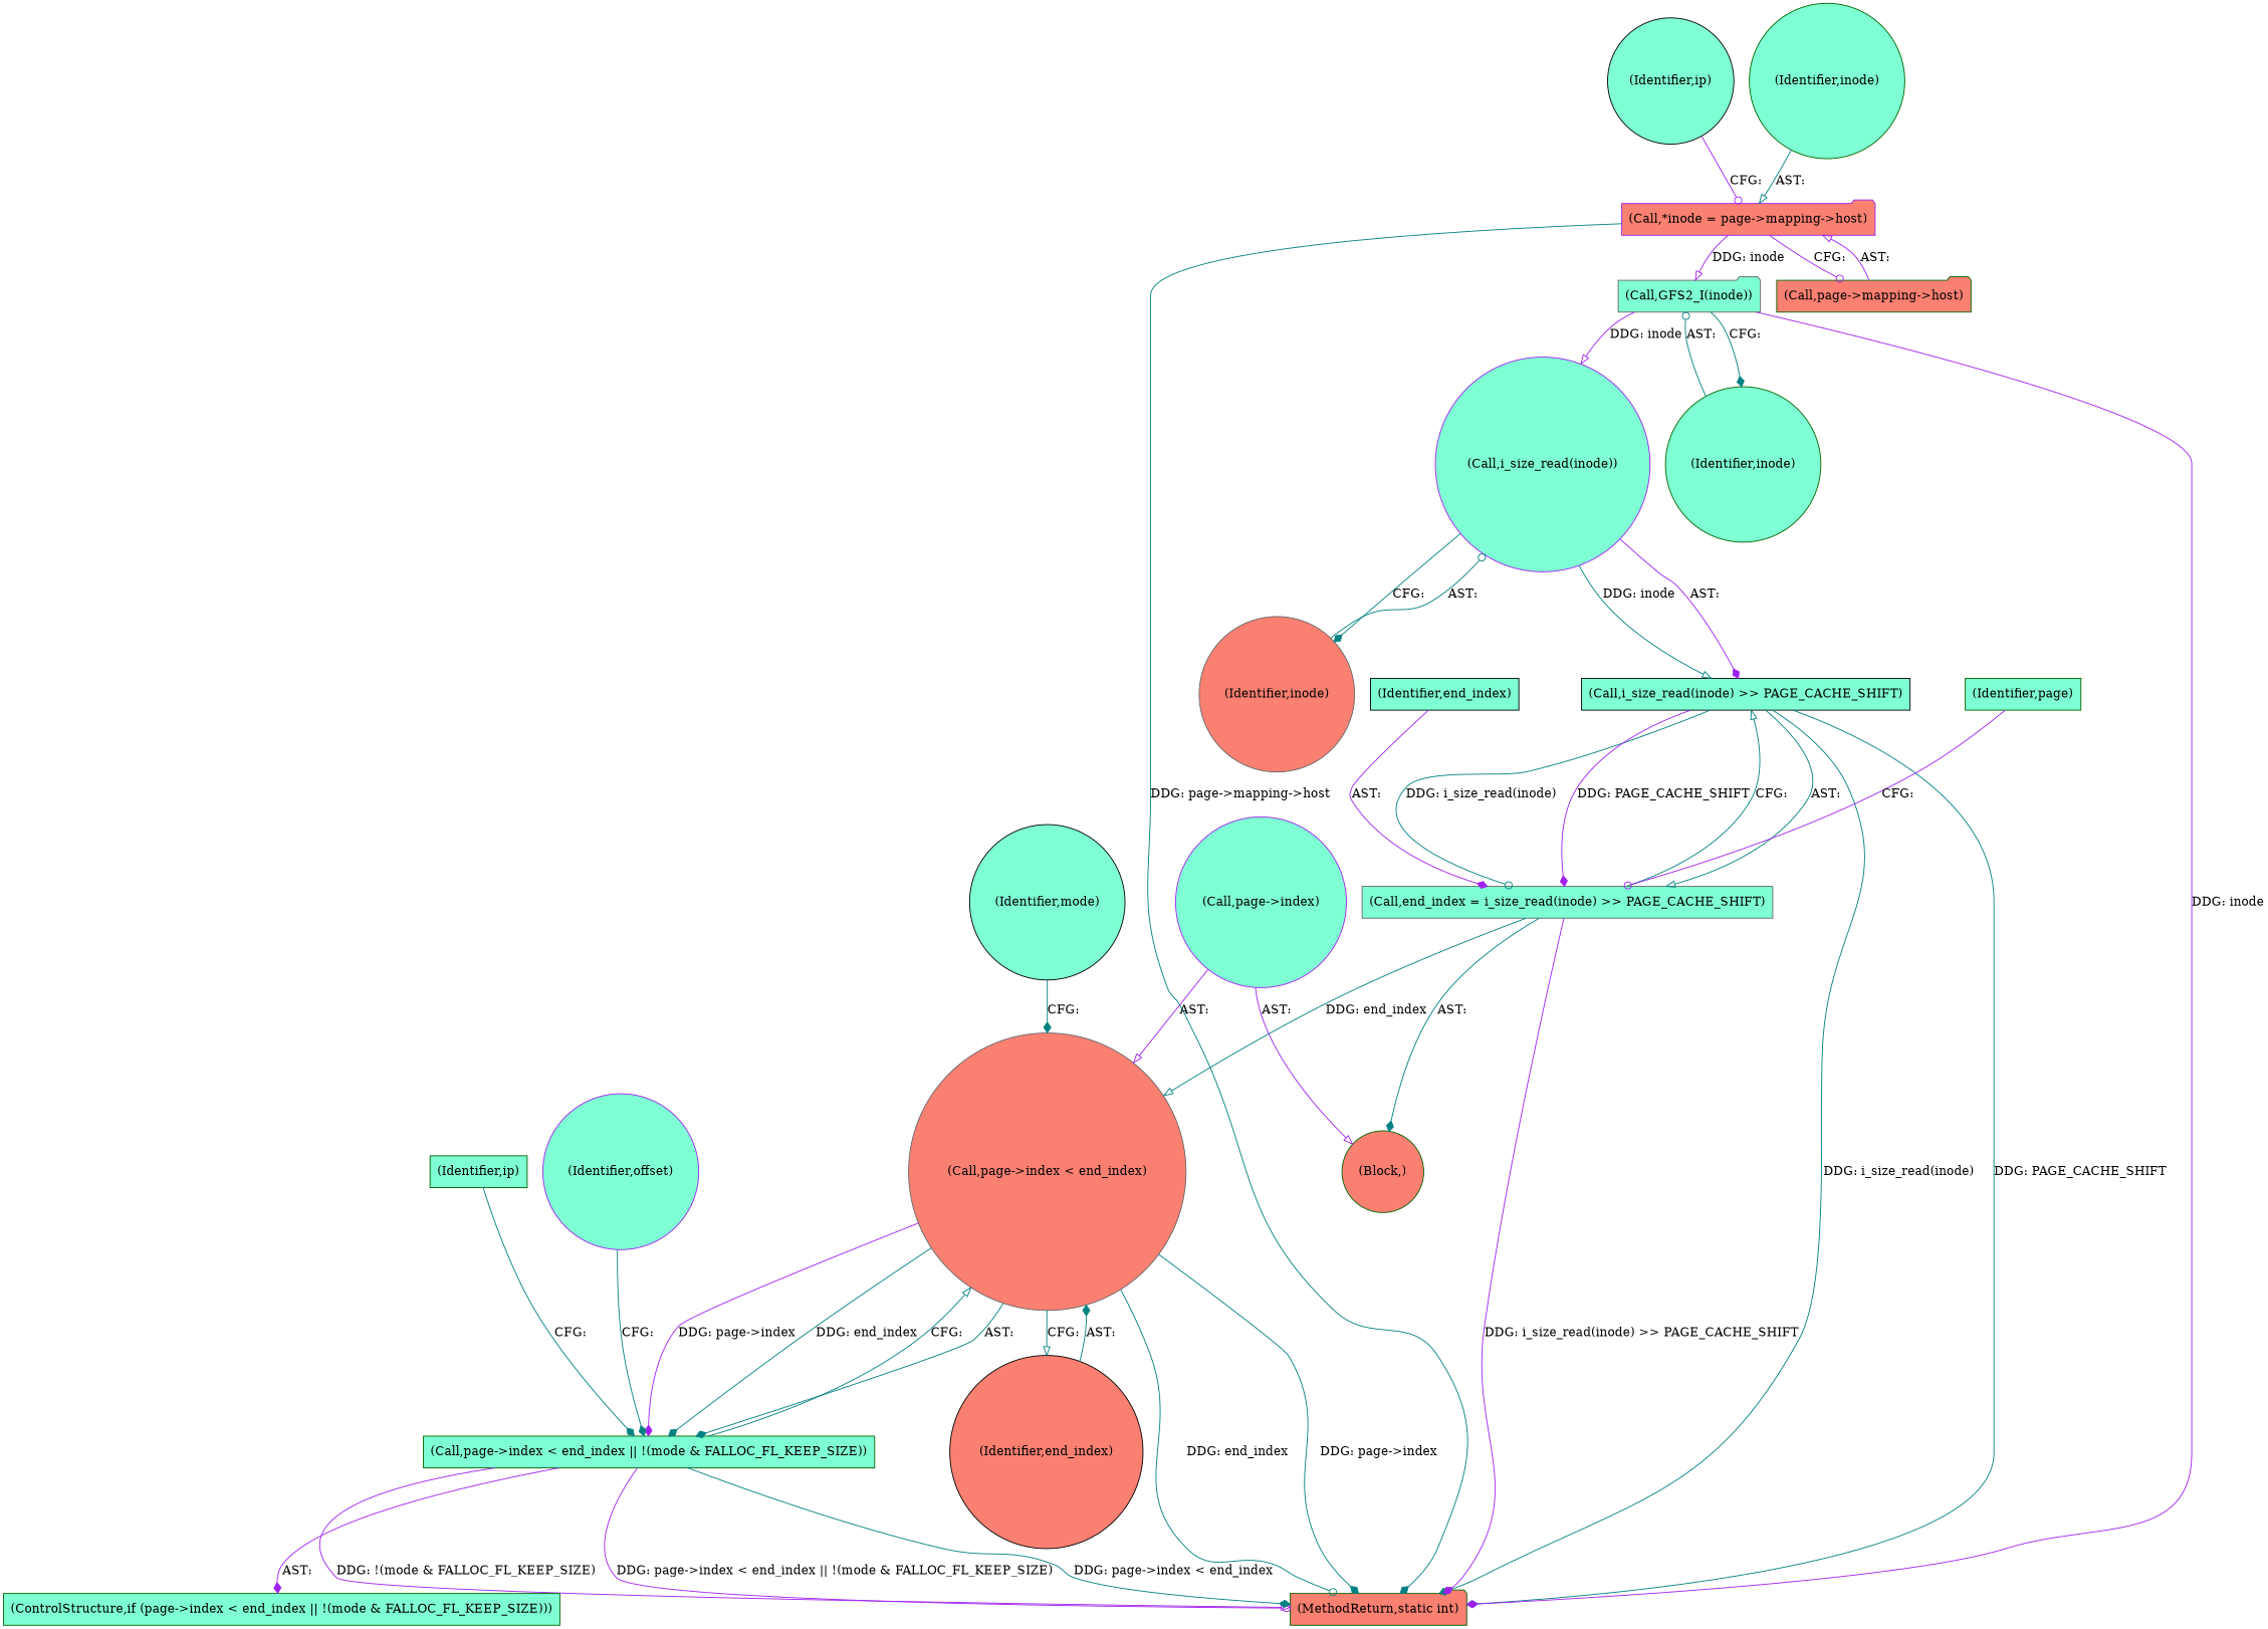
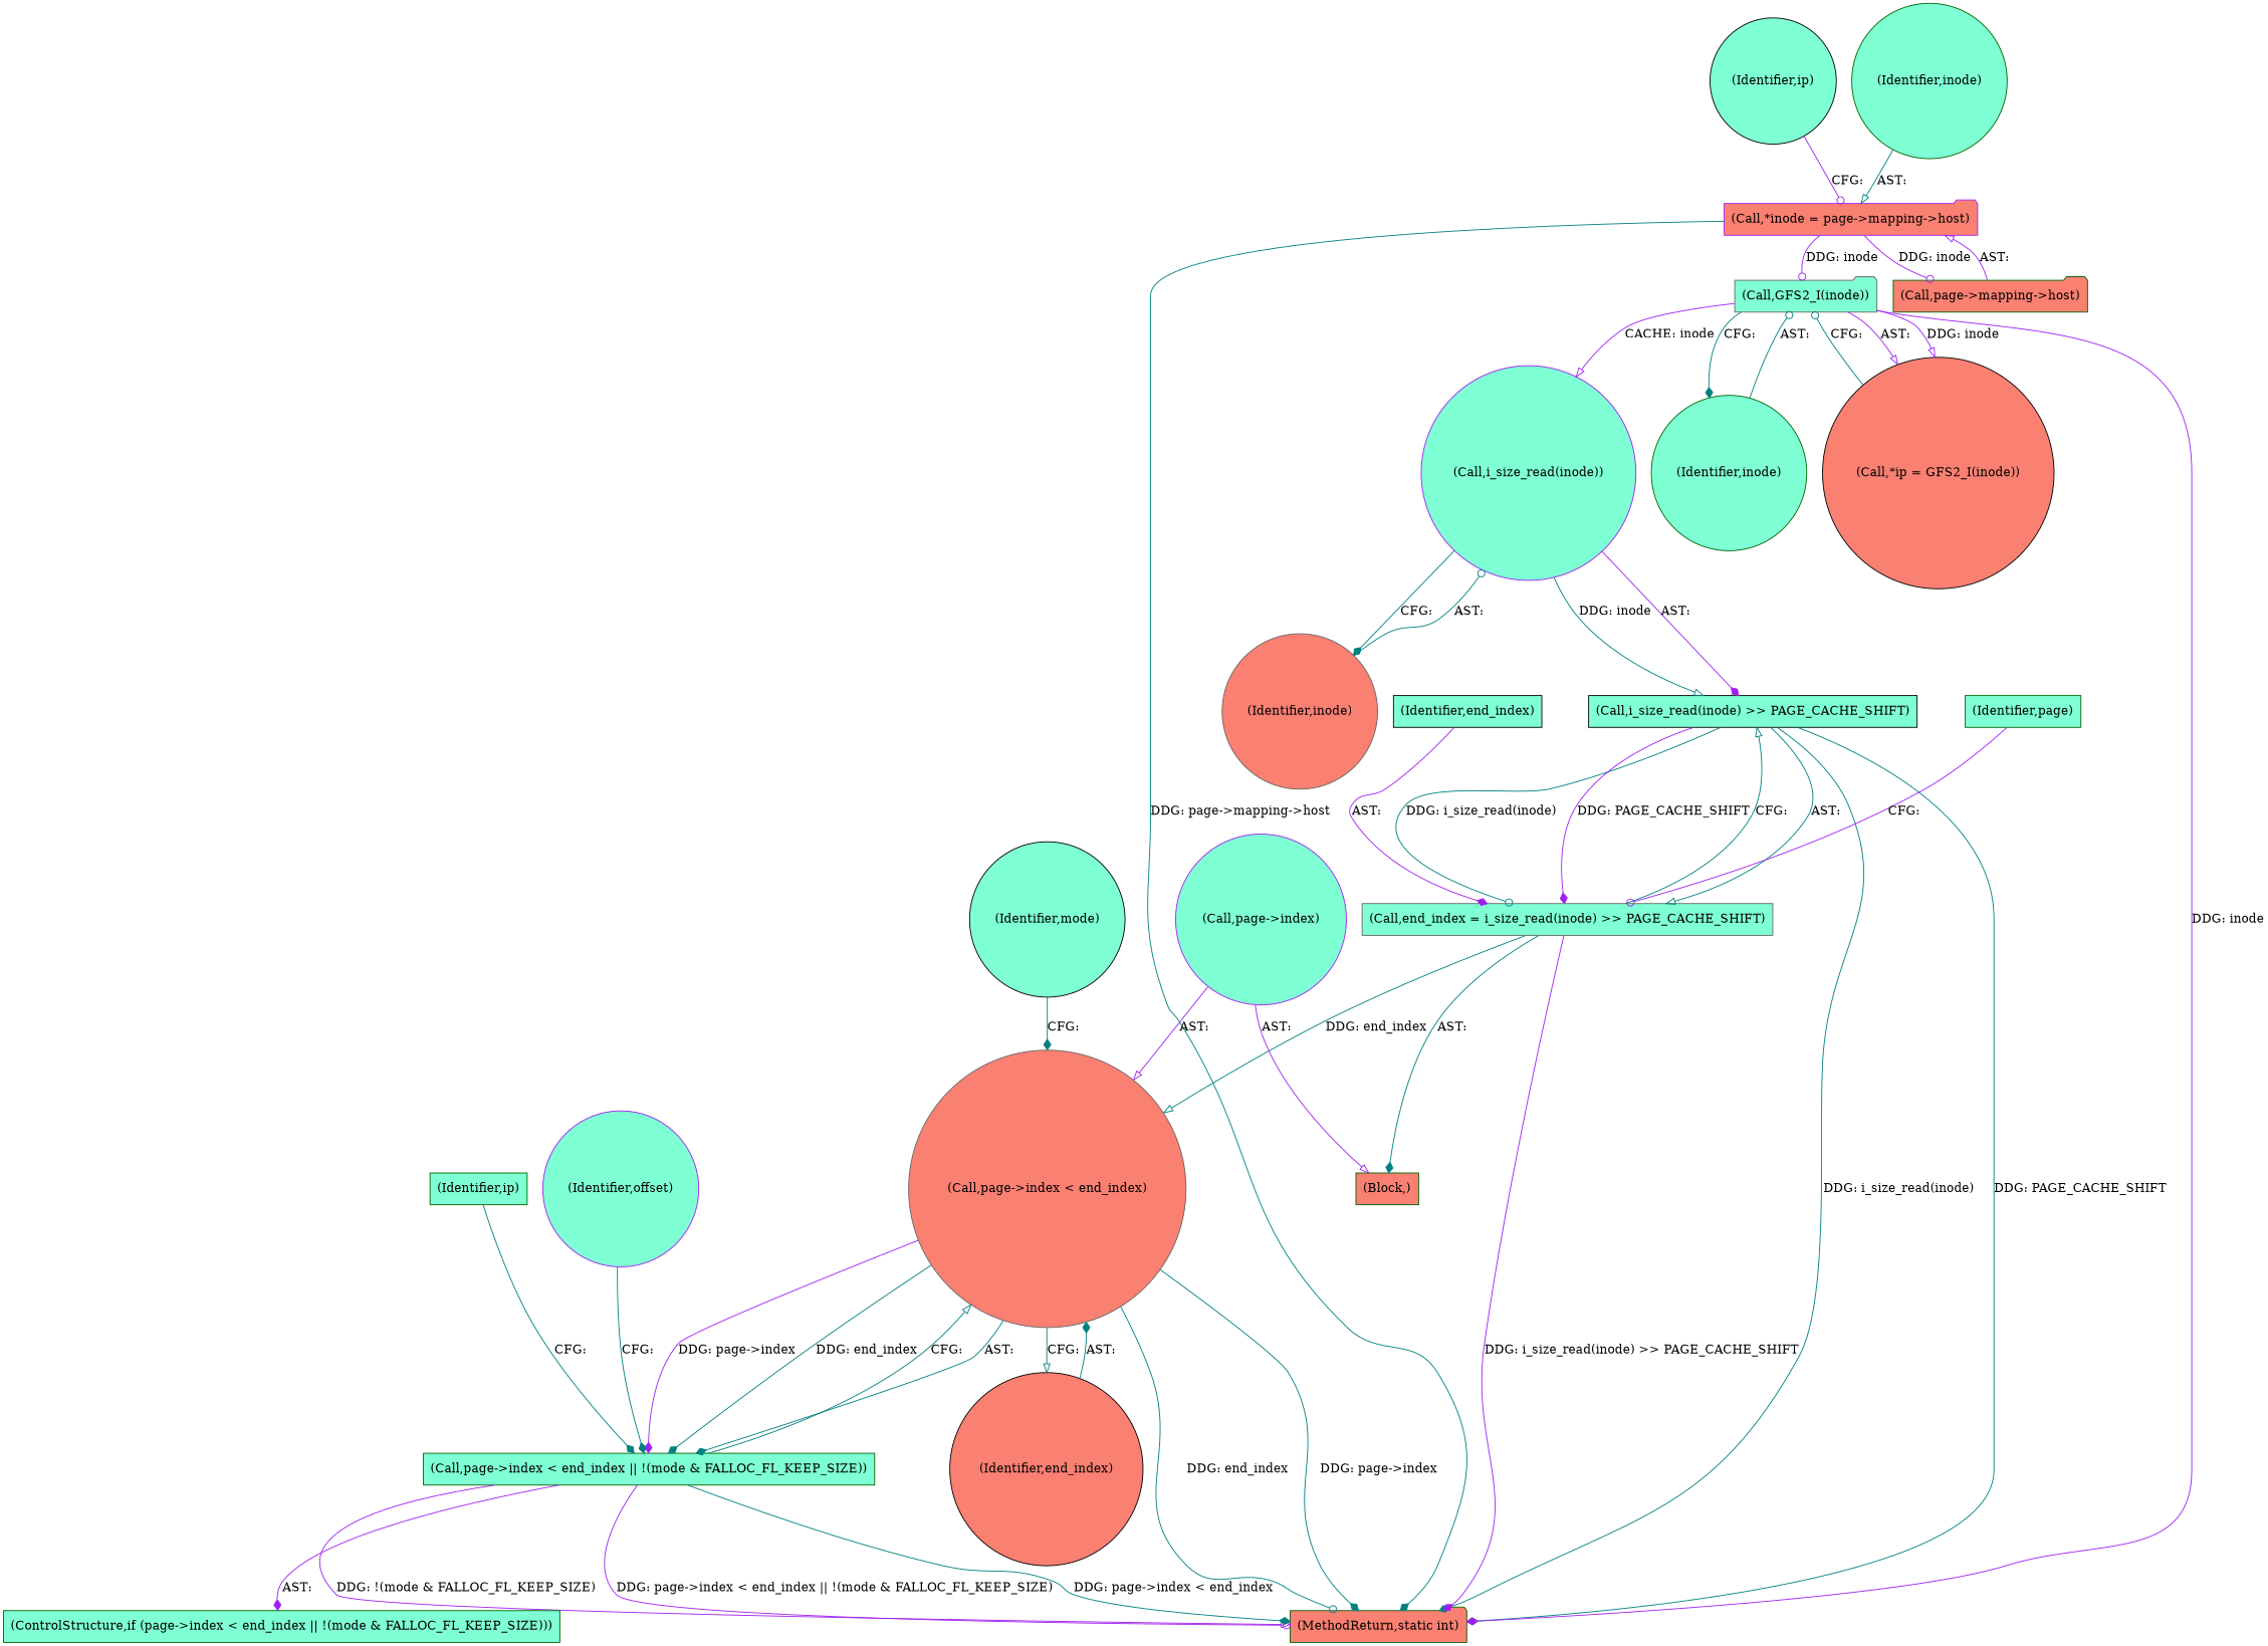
  digraph {
    node [color=darkgreen fillcolor=aquamarine shape=circle style=filled]
    edge [arrowhead=diamond color=teal]
    n1 [color=black label="(Call,i_size_read(inode) >> PAGE_CACHE_SHIFT)" shape=box]
    n2 [color=gray40 label="(Call,end_index = i_size_read(inode) >> PAGE_CACHE_SHIFT)" shape=box]
    n3 [fillcolor=salmon label="(MethodReturn,static int)" shape=folder]
-   n4 [fillcolor=salmon label="(Block,)"]
+   n4 [fillcolor=salmon label="(Block,)" shape=box]
    n5 [color=gray40 fillcolor=salmon label="(Call,page->index < end_index)"]
    n6 [color=purple label="(Call,i_size_read(inode))"]
    n7 [color=gray40 fillcolor=salmon label="(Identifier,inode)"]
    n8 [color=gray40 label="(Call,GFS2_I(inode))" shape=folder]
    n9 [label="(Identifier,inode)"]
+   n10 [color=black fillcolor=salmon label="(Call,*ip = GFS2_I(inode))"]
    n11 [color=purple fillcolor=salmon label="(Call,*inode = page->mapping->host)" shape=folder]
    n12 [fillcolor=salmon label="(Call,page->mapping->host)" shape=folder]
    n13 [label="(Call,page->index < end_index || !(mode & FALLOC_FL_KEEP_SIZE))" shape=box]
    n14 [color=black fillcolor=salmon label="(Identifier,end_index)"]
    n15 [label="(ControlStructure,if (page->index < end_index || !(mode & FALLOC_FL_KEEP_SIZE)))" shape=box]
    n16 [color=black label="(Identifier,ip)"]
    n17 [color=purple label="(Call,page->index)"]
    n18 [label="(Identifier,inode)"]
    n19 [color=black label="(Identifier,end_index)" shape=box]
    n20 [label="(Identifier,page)" shape=box]
    n21 [color=black label="(Identifier,mode)"]
    n22 [label="(Identifier,ip)" shape=box]
    n23 [color=purple label="(Identifier,offset)"]
    n1 -> n2 [arrowhead=onormal label="AST: "]
    n1 -> n2 [arrowhead=odot label="DDG: i_size_read(inode)"]
    n1 -> n2 [color=purple label="DDG: PAGE_CACHE_SHIFT"]
    n1 -> n3 [label="DDG: i_size_read(inode)"]
    n1 -> n3 [label="DDG: PAGE_CACHE_SHIFT"]
    n2 -> n1 [arrowhead=onormal label="CFG: "]
    n2 -> n3 [color=purple label="DDG: i_size_read(inode) >> PAGE_CACHE_SHIFT"]
    n2 -> n4 [label="AST: "]
    n2 -> n5 [arrowhead=onormal label="DDG: end_index"]
    n5 -> n3 [arrowhead=odot label="DDG: end_index"]
    n5 -> n3 [label="DDG: page->index"]
    n5 -> n13 [label="AST: "]
    n5 -> n13 [color=purple label="DDG: page->index"]
    n5 -> n13 [label="DDG: end_index"]
    n5 -> n14 [arrowhead=onormal label="CFG: "]
    n6 -> n1 [color=purple label="AST: "]
    n6 -> n1 [arrowhead=onormal label="DDG: inode"]
    n6 -> n7 [label="CFG: "]
    n7 -> n6 [arrowhead=odot label="AST: "]
    n8 -> n3 [color=purple label="DDG: inode"]
-   n8 -> n6 [arrowhead=onormal color=purple label="DDG: inode"]
+   n8 -> n6 [arrowhead=onormal color=purple label="CACHE: inode"]
    n8 -> n9 [label="CFG: "]
+   n8 -> n10 [arrowhead=onormal color=purple label="AST: "]
+   n8 -> n10 [arrowhead=onormal color=purple label="DDG: inode"]
    n9 -> n8 [arrowhead=odot label="AST: "]
+   n10 -> n8 [arrowhead=odot label="CFG: "]
    n11 -> n3 [label="DDG: page->mapping->host"]
-   n11 -> n8 [arrowhead=onormal color=purple label="DDG: inode"]
-   n11 -> n12 [arrowhead=odot color=purple label="CFG: "]
+   n11 -> n8 [arrowhead=odot color=purple label="DDG: inode"]
+   n11 -> n12 [arrowhead=odot color=purple label="DDG: inode"]
    n12 -> n11 [arrowhead=onormal color=purple label="AST: "]
    n13 -> n3 [arrowhead=onormal color=purple label="DDG: !(mode & FALLOC_FL_KEEP_SIZE)"]
    n13 -> n3 [arrowhead=odot color=purple label="DDG: page->index < end_index || !(mode & FALLOC_FL_KEEP_SIZE)"]
    n13 -> n3 [label="DDG: page->index < end_index"]
    n13 -> n5 [arrowhead=onormal label="CFG: "]
    n13 -> n15 [color=purple label="AST: "]
    n14 -> n5 [label="AST: "]
    n16 -> n11 [arrowhead=odot color=purple label="CFG: "]
    n17 -> n4 [arrowhead=onormal color=purple label="AST: "]
    n17 -> n5 [arrowhead=onormal color=purple label="AST: "]
    n18 -> n11 [arrowhead=onormal label="AST: "]
    n19 -> n2 [color=purple label="AST: "]
    n20 -> n2 [arrowhead=odot color=purple label="CFG: "]
    n21 -> n5 [label="CFG: "]
    n22 -> n13 [label="CFG: "]
    n23 -> n13 [label="CFG: "]
  }
